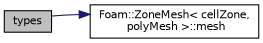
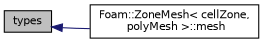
  digraph {
    rankdir=LR
    node [color=black fontname=Helvetica fontsize=10 shape=record]
    n1 [fillcolor=grey75 fontcolor=black height=0.2 label=types style=filled width=0.4]
    n2 [height=0.2 label="Foam::ZoneMesh\< cellZone,\l polyMesh \>::mesh" width=0.4]
-   n2 -> n1 [color=midnightblue dir=back fontname=Helvetica fontsize=10 labelfontname=Helvetica labelfontsize=10 style=solid]
+   n1 -> n2 [color=midnightblue dir=back fontname=Helvetica fontsize=10 labelfontname=Helvetica labelfontsize=10 style=solid]
  }
